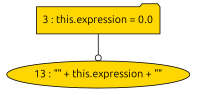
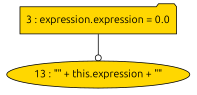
  digraph {
    fontname=Ubuntu
    node [style=filled fillcolor=gold fontname=Ubuntu]
-   "3 : this.expression = 0.0" [shape=folder]
+   "3 : this.expression = 0.0" [shape=folder label="3 : expression.expression = 0.0"]
    "13 : \"\" + this.expression + \"\"" [shape=ellipse]
    "3 : this.expression = 0.0" -> "13 : \"\" + this.expression + \"\"" [arrowhead=odot fontname=Ubuntu]
  }
